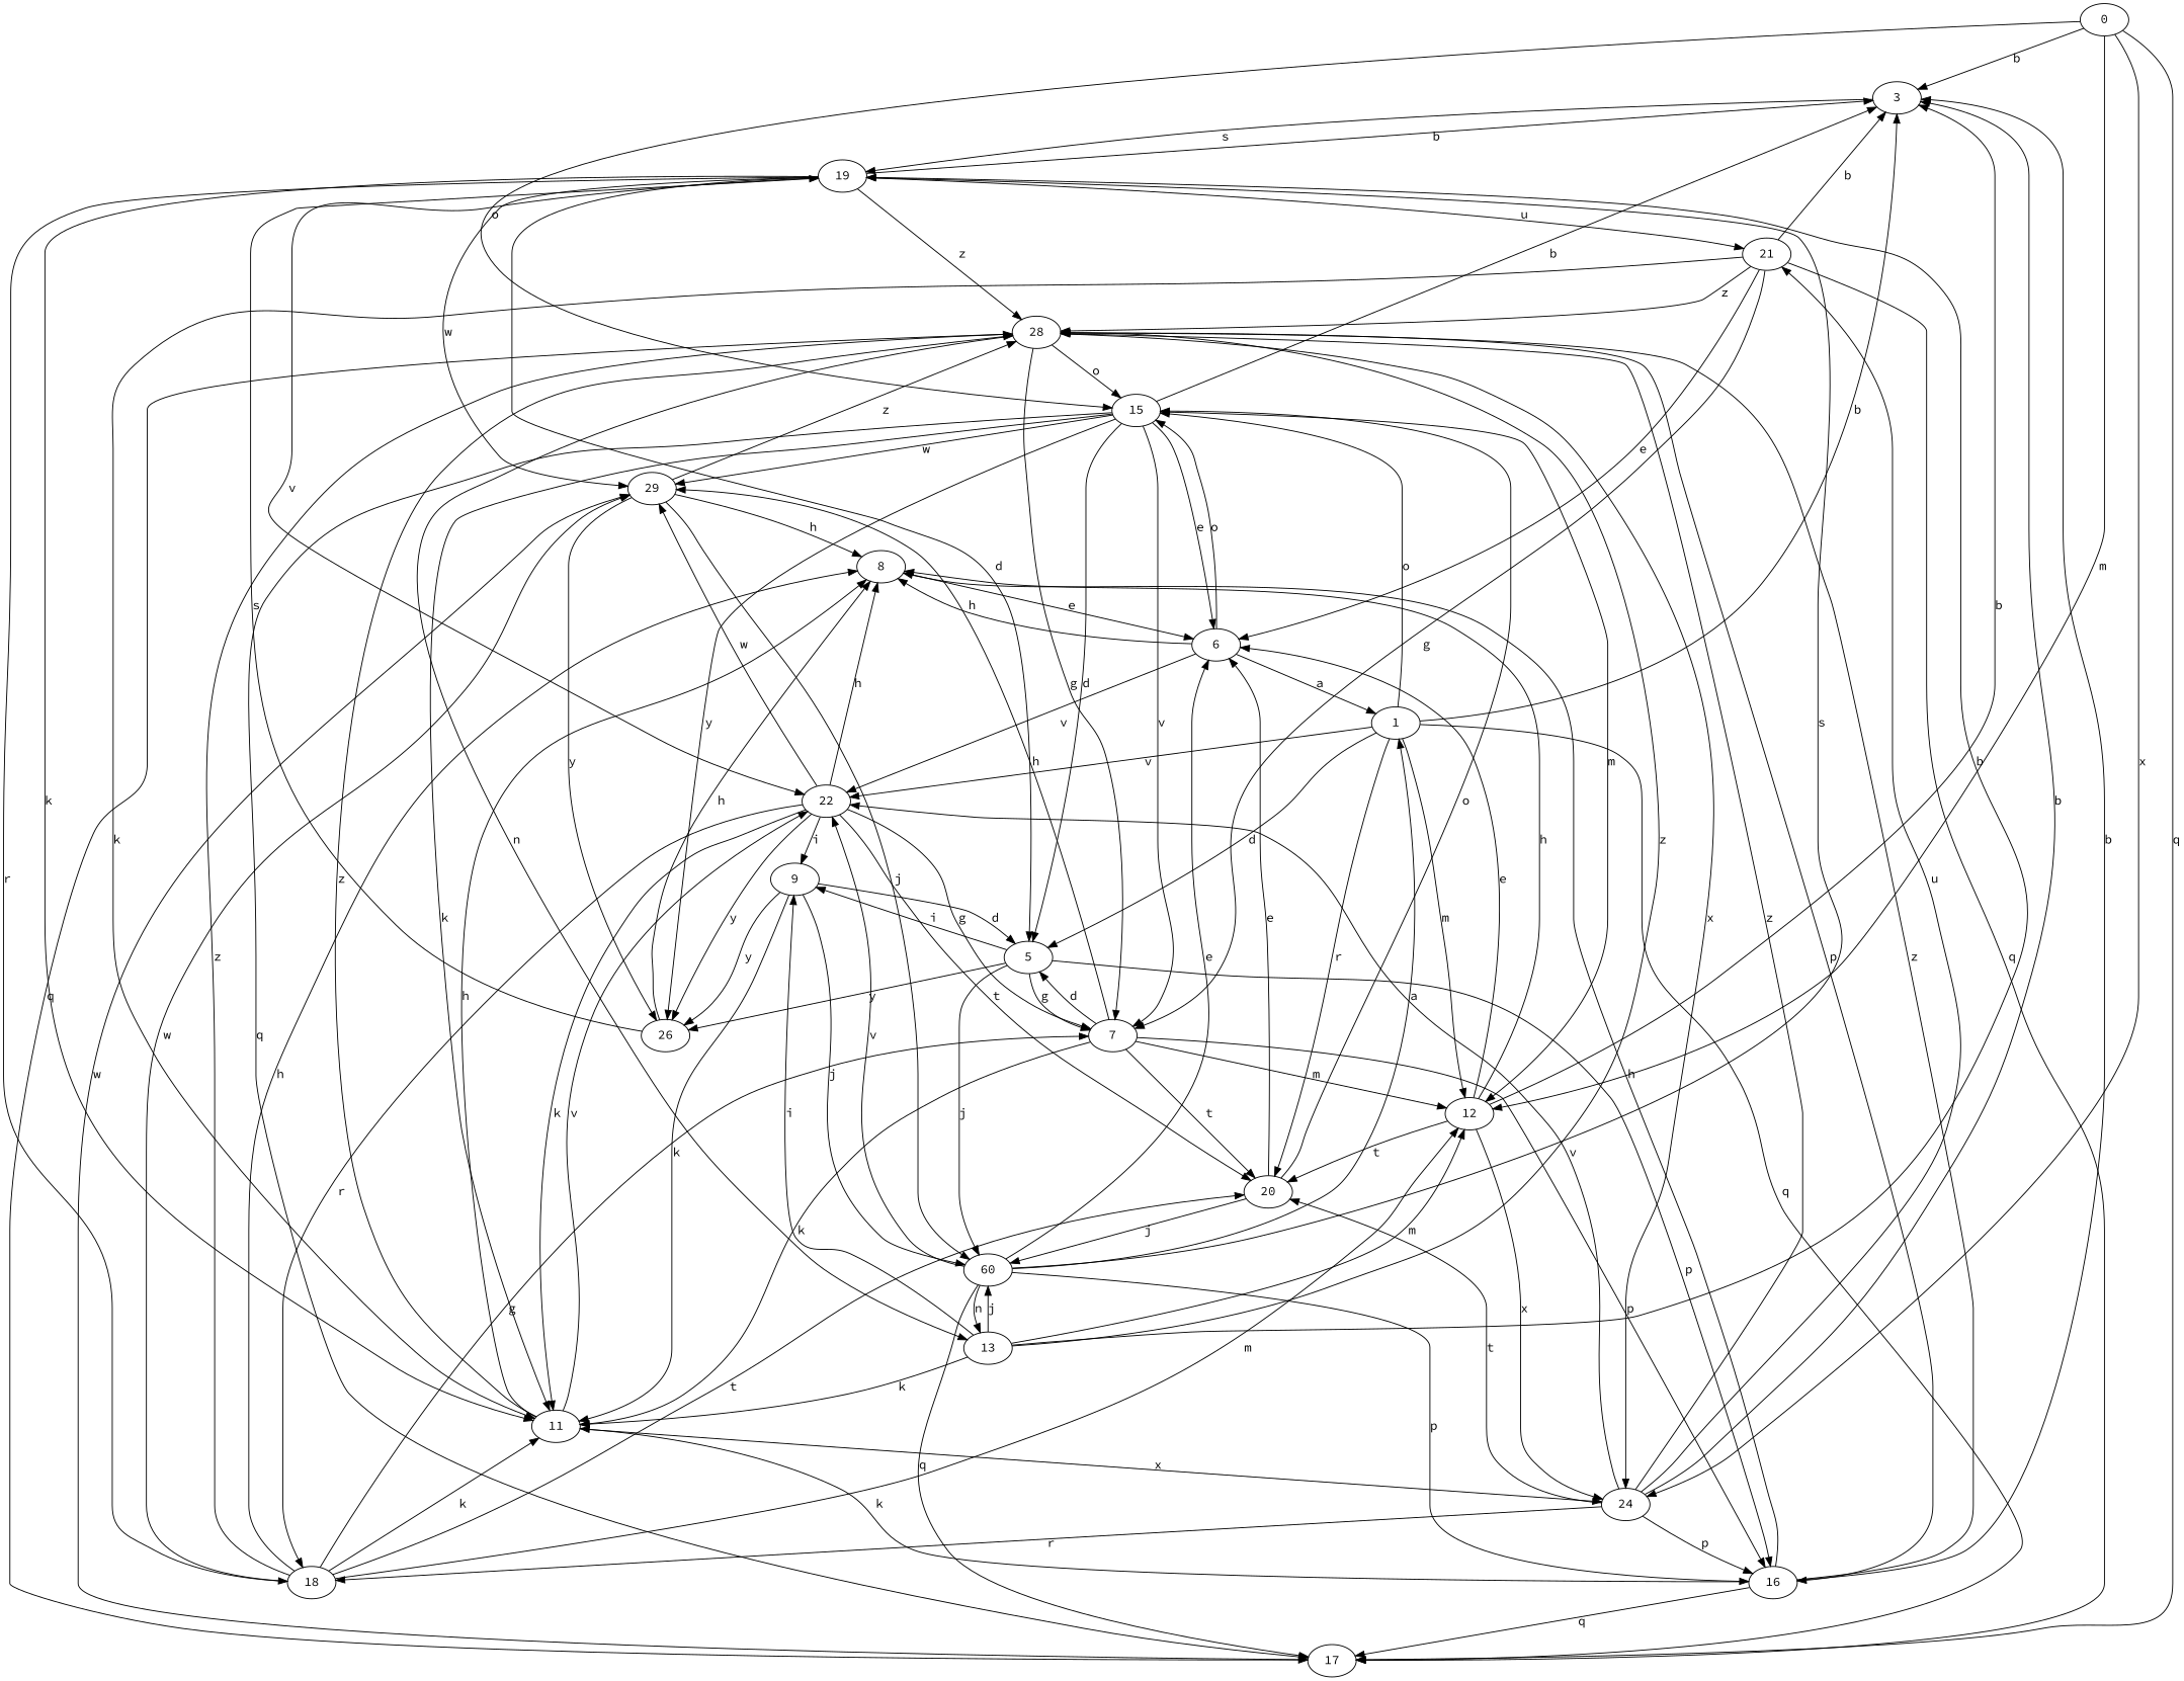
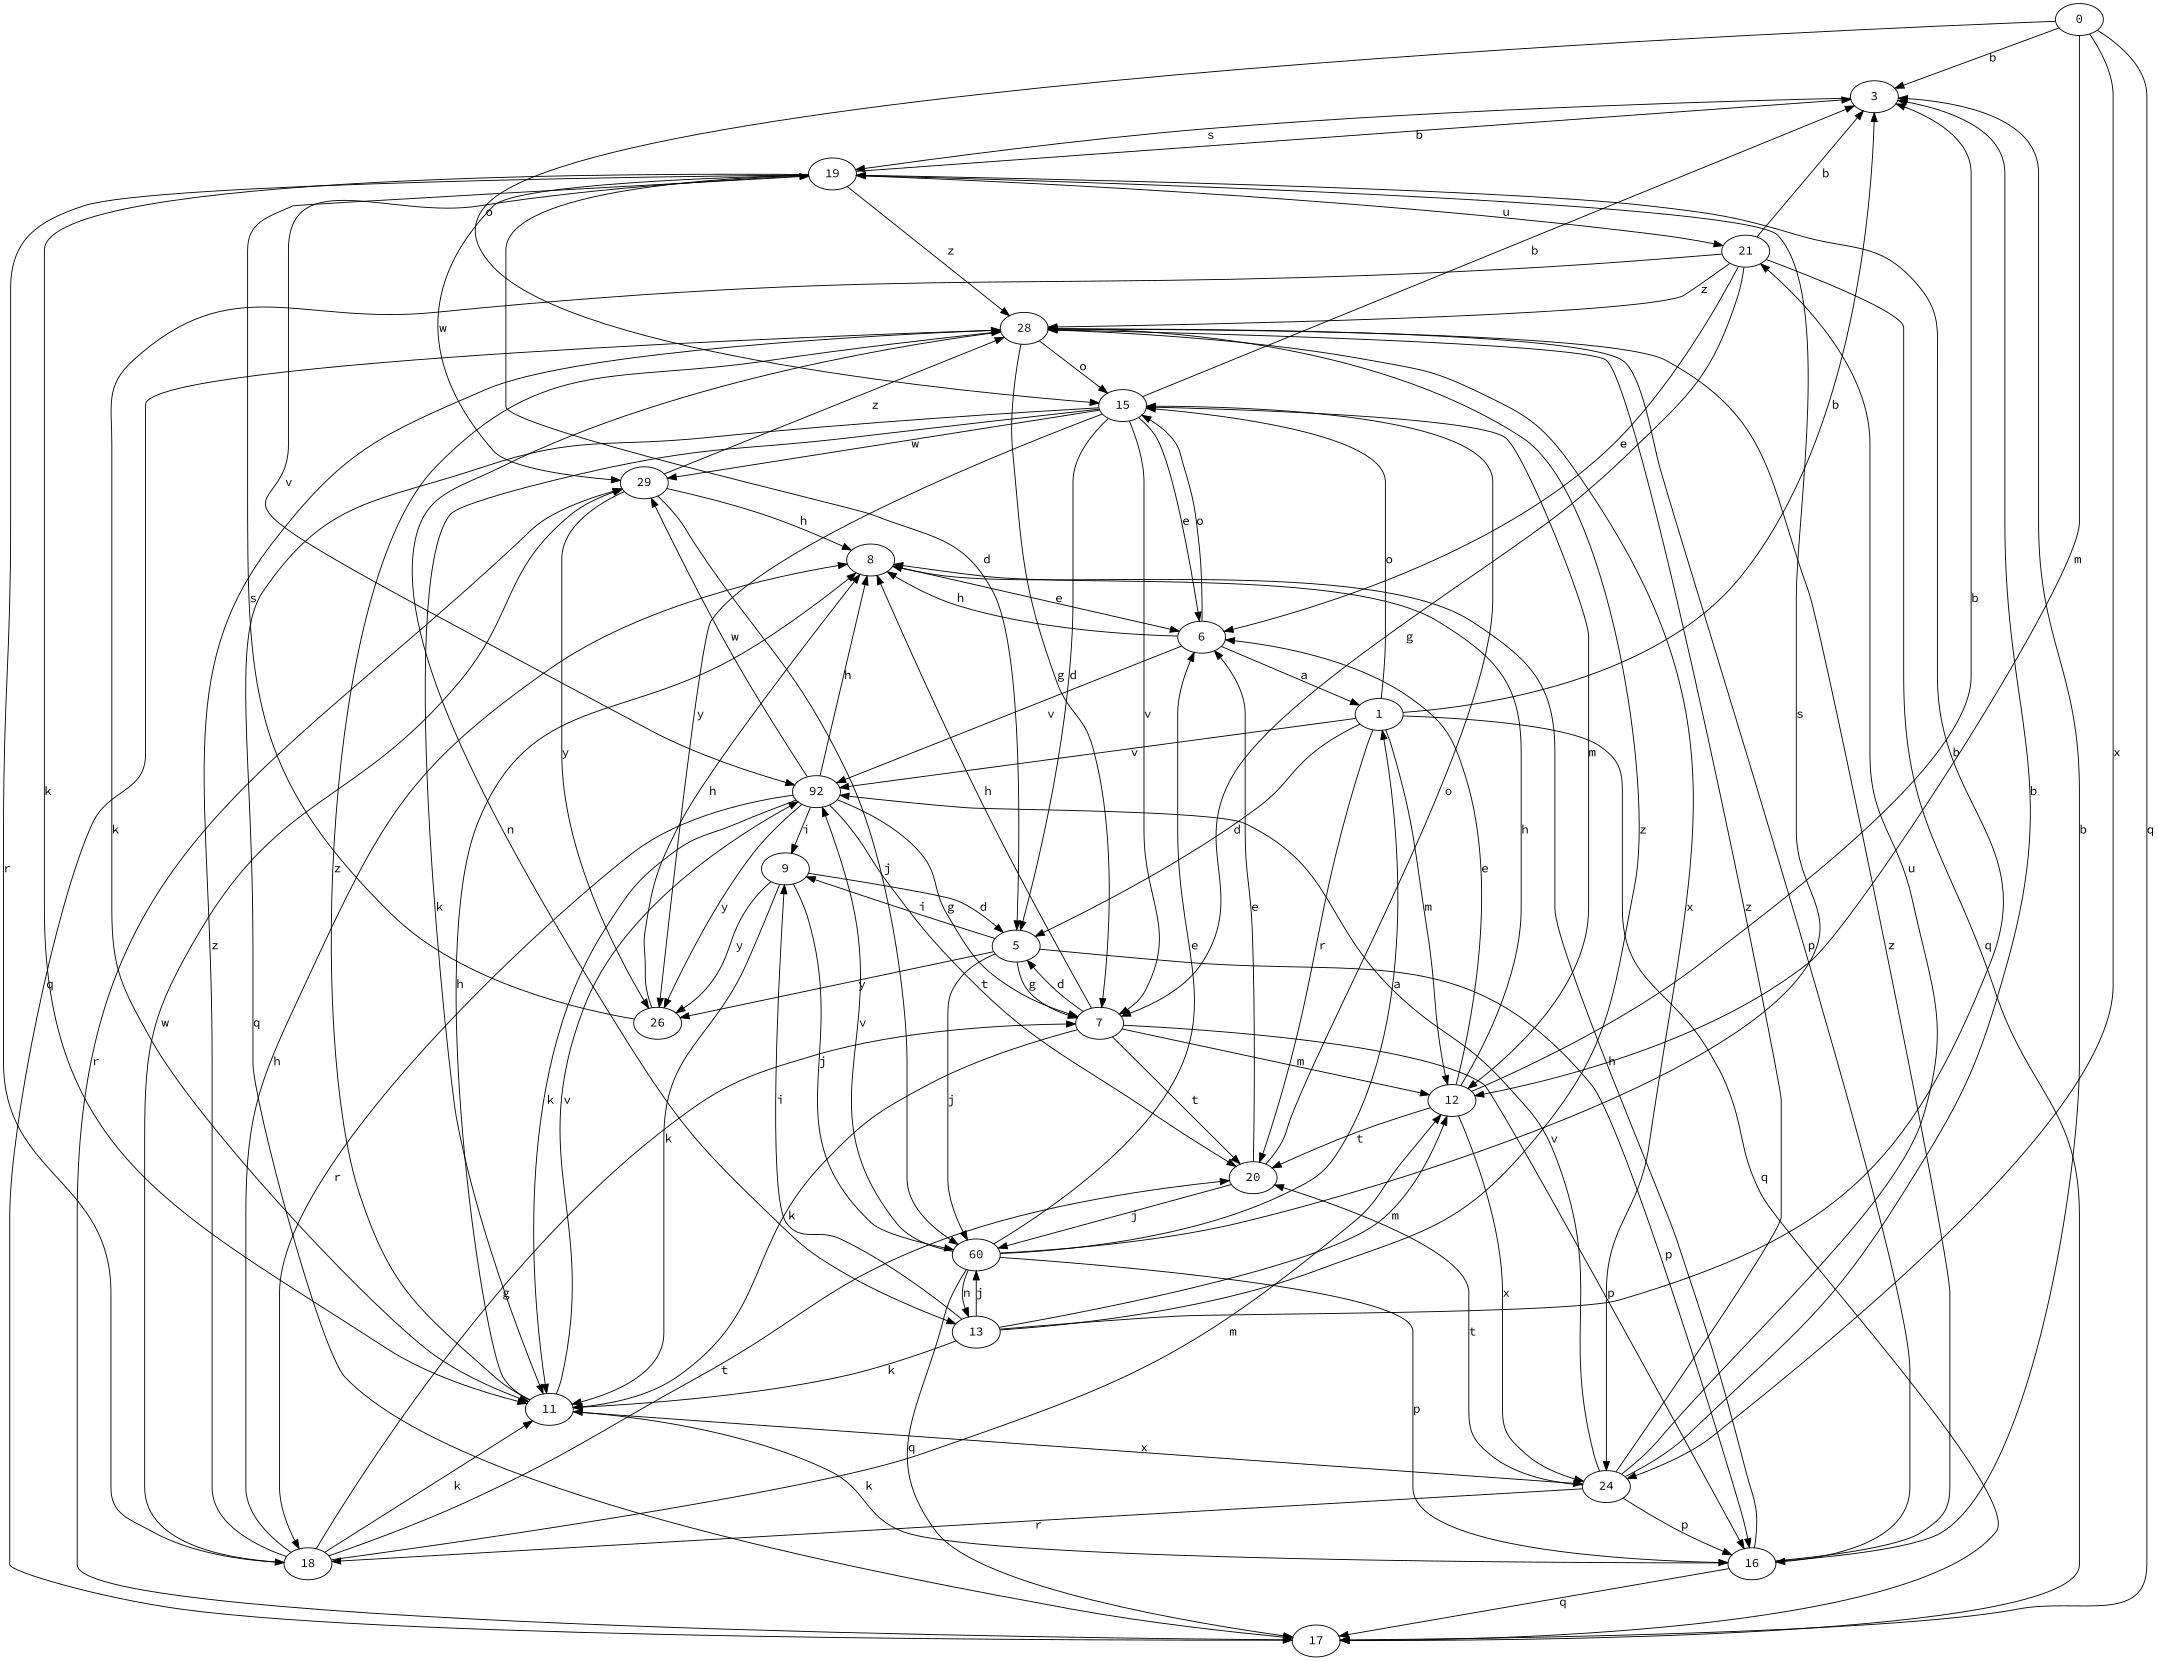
  strict digraph {
    fontname="Source Code Pro"
    node [fontname="Source Code Pro"]
    edge [fontname="Source Code Pro"]
    0
    3
    12
    15
    17
    24
    19
    6
    8
    20
    5
    7
    26
    11
    n15 [label=29]
    18
-   22
+   22 [label=92]
    16
    28
    21
    1
    9
    n23 [label=60]
    13
    0 -> 3 [label=b]
    0 -> 12 [label=m]
    0 -> 15 [label=o]
    0 -> 17 [label=q]
    0 -> 24 [label=x]
    3 -> 19 [label=s]
    12 -> 3 [label=b]
    12 -> 24 [label=x]
    12 -> 6 [label=e]
    12 -> 8 [label=h]
    12 -> 20 [label=t]
    15 -> 3 [label=b]
    15 -> 12 [label=m]
    15 -> 17 [label=q]
    15 -> 6 [label=e]
    15 -> 5 [label=d]
    15 -> 7 [label=v]
    15 -> 26 [label=y]
    15 -> 11 [label=k]
    15 -> n15 [label=w]
-   17 -> n15 [label=w]
+   17 -> n15 [label=r]
    24 -> 3 [label=b]
    24 -> 20 [label=t]
    24 -> 18 [label=r]
    24 -> 22 [label=v]
    24 -> 16 [label=p]
    24 -> 28 [label=z]
    24 -> 21 [label=u]
    19 -> 3 [label=b]
    19 -> 5 [label=d]
    19 -> 11 [label=k]
    19 -> n15 [label=w]
    19 -> 18 [label=r]
    19 -> 22 [label=v]
    19 -> 28 [label=z]
    19 -> 21 [label=u]
    6 -> 15 [label=o]
    6 -> 8 [label=h]
    6 -> 22 [label=v]
    6 -> 1 [label=a]
    8 -> 6 [label=e]
    20 -> 15 [label=o]
    20 -> 6 [label=e]
    20 -> n23 [label=j]
    5 -> 7 [label=g]
    5 -> 26 [label=y]
    5 -> 16 [label=p]
    5 -> 9 [label=i]
    5 -> n23 [label=j]
    7 -> 12 [label=m]
-   7 -> n15 [label=h]
+   7 -> 8 [label=h]
    7 -> 20 [label=t]
    7 -> 5 [label=d]
    7 -> 11 [label=k]
    7 -> 16 [label=p]
    26 -> 19 [label=s]
    26 -> 8 [label=h]
    11 -> 24 [label=x]
    11 -> 8 [label=h]
    11 -> 22 [label=v]
    11 -> 28 [label=z]
    n15 -> 8 [label=h]
    n15 -> 26 [label=y]
    n15 -> 28 [label=z]
    n15 -> n23 [label=j]
    18 -> 12 [label=m]
    18 -> 8 [label=h]
    18 -> 20 [label=t]
    18 -> 7 [label=g]
    18 -> 11 [label=k]
    18 -> n15 [label=w]
    18 -> 28 [label=z]
    22 -> 8 [label=h]
    22 -> 20 [label=t]
    22 -> 7 [label=g]
    22 -> 26 [label=y]
    22 -> 11 [label=k]
    22 -> n15 [label=w]
    22 -> 18 [label=r]
    22 -> 9 [label=i]
    16 -> 3 [label=b]
    16 -> 17 [label=q]
    16 -> 8 [label=h]
    16 -> 11 [label=k]
    16 -> 28 [label=z]
    28 -> 15 [label=o]
    28 -> 17 [label=q]
    28 -> 24 [label=x]
    28 -> 7 [label=g]
    28 -> 16 [label=p]
    28 -> 13 [label=n]
    21 -> 3 [label=b]
    21 -> 17 [label=q]
    21 -> 6 [label=e]
    21 -> 7 [label=g]
    21 -> 11 [label=k]
    21 -> 28 [label=z]
    1 -> 3 [label=b]
    1 -> 12 [label=m]
    1 -> 15 [label=o]
    1 -> 17 [label=q]
    1 -> 20 [label=r]
    1 -> 5 [label=d]
    1 -> 22 [label=v]
    9 -> 5 [label=d]
    9 -> 26 [label=y]
    9 -> 11 [label=k]
    9 -> n23 [label=j]
    n23 -> 17 [label=q]
    n23 -> 19 [label=s]
    n23 -> 6 [label=e]
    n23 -> 22 [label=v]
    n23 -> 16 [label=p]
    n23 -> 1 [label=a]
    n23 -> 13 [label=n]
    13 -> 12 [label=m]
    13 -> 19 [label=b]
    13 -> 11 [label=k]
    13 -> 28 [label=z]
    13 -> 9 [label=i]
    13 -> n23 [label=j]
  }
